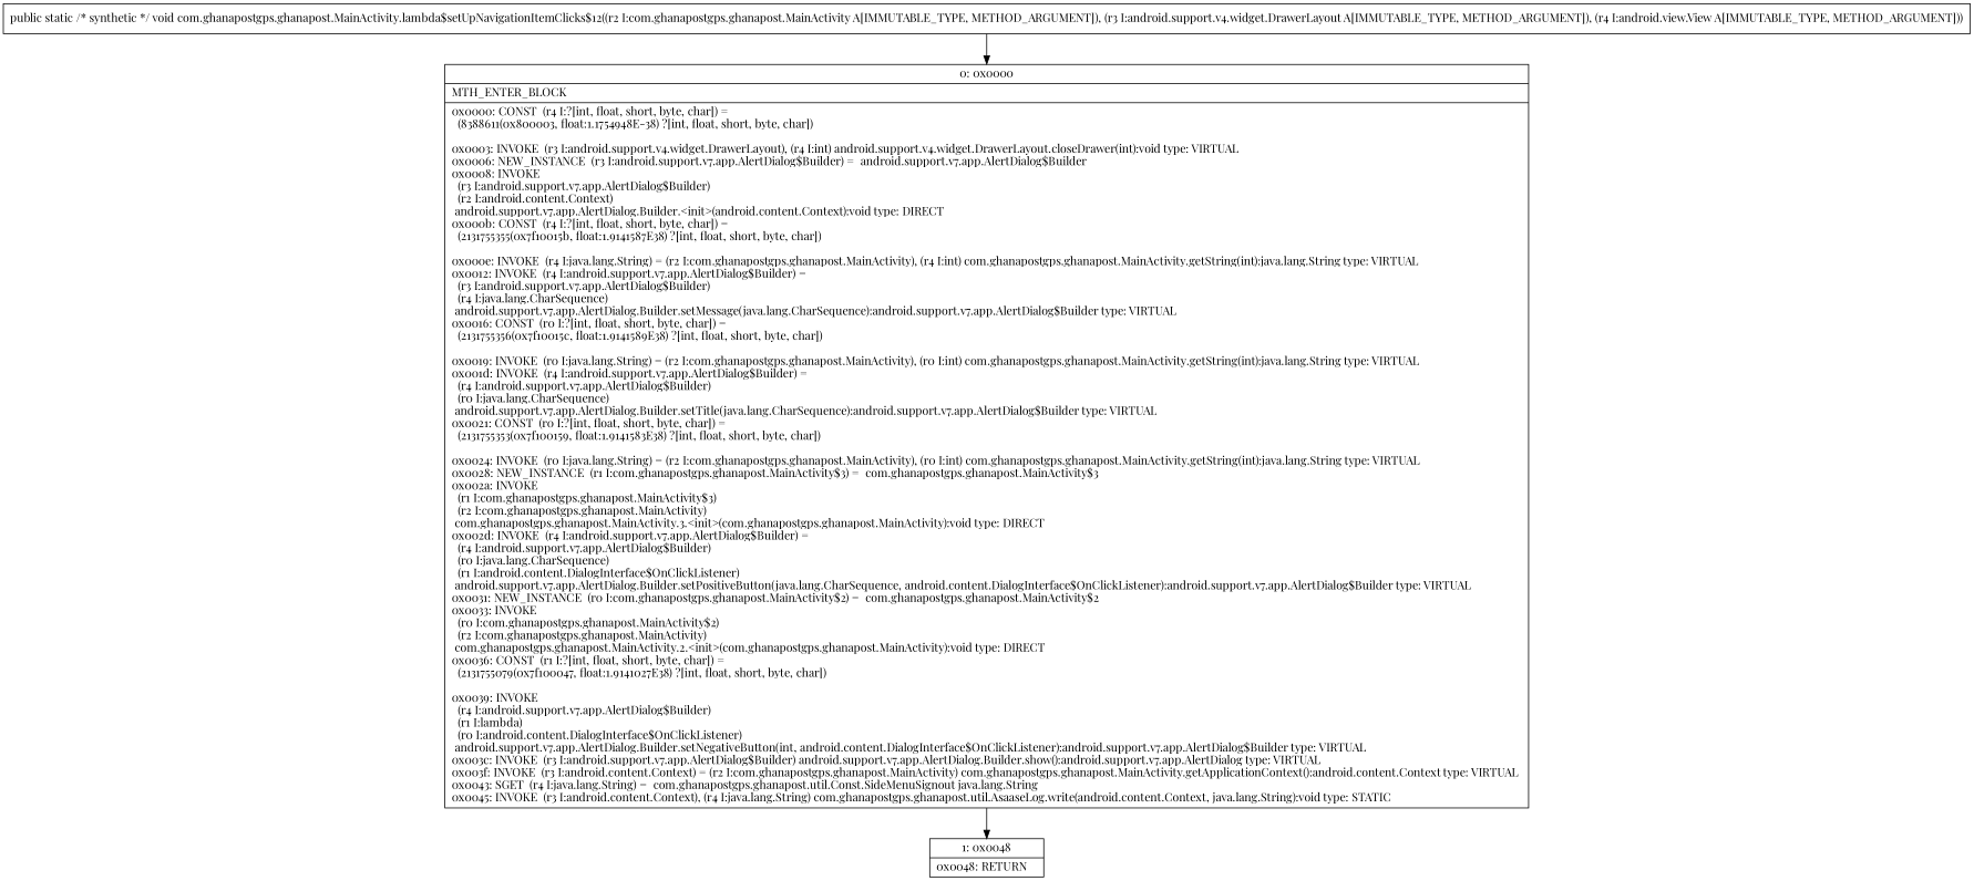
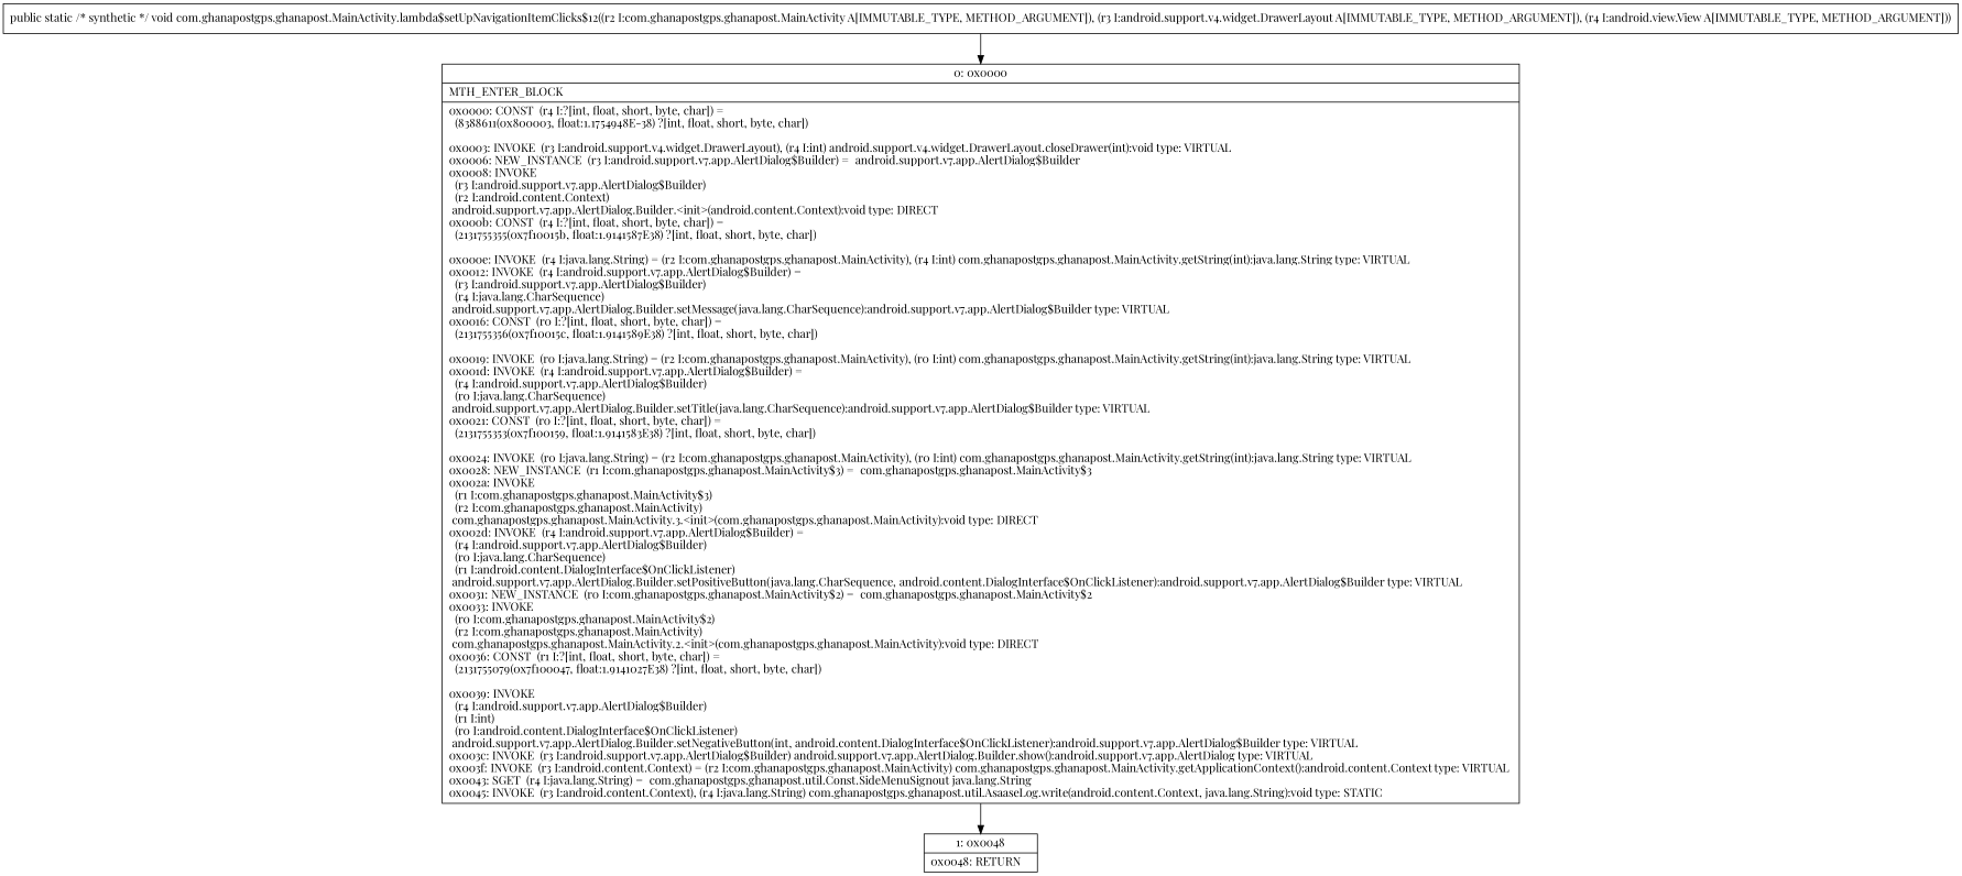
  digraph {
    fontname="Playfair Display"
    node [shape=record fontname="Playfair Display"]
    edge [fontname="Playfair Display"]
-   n1 [label="{0\:\ 0x0000|MTH_ENTER_BLOCK\l|0x0000: CONST  (r4 I:?[int, float, short, byte, char]) = \l  (8388611(0x800003, float:1.1754948E\-38) ?[int, float, short, byte, char])\l \l0x0003: INVOKE  (r3 I:android.support.v4.widget.DrawerLayout), (r4 I:int) android.support.v4.widget.DrawerLayout.closeDrawer(int):void type: VIRTUAL \l0x0006: NEW_INSTANCE  (r3 I:android.support.v7.app.AlertDialog$Builder) =  android.support.v7.app.AlertDialog$Builder \l0x0008: INVOKE  \l  (r3 I:android.support.v7.app.AlertDialog$Builder)\l  (r2 I:android.content.Context)\l android.support.v7.app.AlertDialog.Builder.\<init\>(android.content.Context):void type: DIRECT \l0x000b: CONST  (r4 I:?[int, float, short, byte, char]) = \l  (2131755355(0x7f10015b, float:1.9141587E38) ?[int, float, short, byte, char])\l \l0x000e: INVOKE  (r4 I:java.lang.String) = (r2 I:com.ghanapostgps.ghanapost.MainActivity), (r4 I:int) com.ghanapostgps.ghanapost.MainActivity.getString(int):java.lang.String type: VIRTUAL \l0x0012: INVOKE  (r4 I:android.support.v7.app.AlertDialog$Builder) = \l  (r3 I:android.support.v7.app.AlertDialog$Builder)\l  (r4 I:java.lang.CharSequence)\l android.support.v7.app.AlertDialog.Builder.setMessage(java.lang.CharSequence):android.support.v7.app.AlertDialog$Builder type: VIRTUAL \l0x0016: CONST  (r0 I:?[int, float, short, byte, char]) = \l  (2131755356(0x7f10015c, float:1.9141589E38) ?[int, float, short, byte, char])\l \l0x0019: INVOKE  (r0 I:java.lang.String) = (r2 I:com.ghanapostgps.ghanapost.MainActivity), (r0 I:int) com.ghanapostgps.ghanapost.MainActivity.getString(int):java.lang.String type: VIRTUAL \l0x001d: INVOKE  (r4 I:android.support.v7.app.AlertDialog$Builder) = \l  (r4 I:android.support.v7.app.AlertDialog$Builder)\l  (r0 I:java.lang.CharSequence)\l android.support.v7.app.AlertDialog.Builder.setTitle(java.lang.CharSequence):android.support.v7.app.AlertDialog$Builder type: VIRTUAL \l0x0021: CONST  (r0 I:?[int, float, short, byte, char]) = \l  (2131755353(0x7f100159, float:1.9141583E38) ?[int, float, short, byte, char])\l \l0x0024: INVOKE  (r0 I:java.lang.String) = (r2 I:com.ghanapostgps.ghanapost.MainActivity), (r0 I:int) com.ghanapostgps.ghanapost.MainActivity.getString(int):java.lang.String type: VIRTUAL \l0x0028: NEW_INSTANCE  (r1 I:com.ghanapostgps.ghanapost.MainActivity$3) =  com.ghanapostgps.ghanapost.MainActivity$3 \l0x002a: INVOKE  \l  (r1 I:com.ghanapostgps.ghanapost.MainActivity$3)\l  (r2 I:com.ghanapostgps.ghanapost.MainActivity)\l com.ghanapostgps.ghanapost.MainActivity.3.\<init\>(com.ghanapostgps.ghanapost.MainActivity):void type: DIRECT \l0x002d: INVOKE  (r4 I:android.support.v7.app.AlertDialog$Builder) = \l  (r4 I:android.support.v7.app.AlertDialog$Builder)\l  (r0 I:java.lang.CharSequence)\l  (r1 I:android.content.DialogInterface$OnClickListener)\l android.support.v7.app.AlertDialog.Builder.setPositiveButton(java.lang.CharSequence, android.content.DialogInterface$OnClickListener):android.support.v7.app.AlertDialog$Builder type: VIRTUAL \l0x0031: NEW_INSTANCE  (r0 I:com.ghanapostgps.ghanapost.MainActivity$2) =  com.ghanapostgps.ghanapost.MainActivity$2 \l0x0033: INVOKE  \l  (r0 I:com.ghanapostgps.ghanapost.MainActivity$2)\l  (r2 I:com.ghanapostgps.ghanapost.MainActivity)\l com.ghanapostgps.ghanapost.MainActivity.2.\<init\>(com.ghanapostgps.ghanapost.MainActivity):void type: DIRECT \l0x0036: CONST  (r1 I:?[int, float, short, byte, char]) = \l  (2131755079(0x7f100047, float:1.9141027E38) ?[int, float, short, byte, char])\l \l0x0039: INVOKE  \l  (r4 I:android.support.v7.app.AlertDialog$Builder)\l  (r1 I:lambda)\l  (r0 I:android.content.DialogInterface$OnClickListener)\l android.support.v7.app.AlertDialog.Builder.setNegativeButton(int, android.content.DialogInterface$OnClickListener):android.support.v7.app.AlertDialog$Builder type: VIRTUAL \l0x003c: INVOKE  (r3 I:android.support.v7.app.AlertDialog$Builder) android.support.v7.app.AlertDialog.Builder.show():android.support.v7.app.AlertDialog type: VIRTUAL \l0x003f: INVOKE  (r3 I:android.content.Context) = (r2 I:com.ghanapostgps.ghanapost.MainActivity) com.ghanapostgps.ghanapost.MainActivity.getApplicationContext():android.content.Context type: VIRTUAL \l0x0043: SGET  (r4 I:java.lang.String) =  com.ghanapostgps.ghanapost.util.Const.SideMenuSignout java.lang.String \l0x0045: INVOKE  (r3 I:android.content.Context), (r4 I:java.lang.String) com.ghanapostgps.ghanapost.util.AsaaseLog.write(android.content.Context, java.lang.String):void type: STATIC \l}"]
+   n1 [label="{0\:\ 0x0000|MTH_ENTER_BLOCK\l|0x0000: CONST  (r4 I:?[int, float, short, byte, char]) = \l  (8388611(0x800003, float:1.1754948E\-38) ?[int, float, short, byte, char])\l \l0x0003: INVOKE  (r3 I:android.support.v4.widget.DrawerLayout), (r4 I:int) android.support.v4.widget.DrawerLayout.closeDrawer(int):void type: VIRTUAL \l0x0006: NEW_INSTANCE  (r3 I:android.support.v7.app.AlertDialog$Builder) =  android.support.v7.app.AlertDialog$Builder \l0x0008: INVOKE  \l  (r3 I:android.support.v7.app.AlertDialog$Builder)\l  (r2 I:android.content.Context)\l android.support.v7.app.AlertDialog.Builder.\<init\>(android.content.Context):void type: DIRECT \l0x000b: CONST  (r4 I:?[int, float, short, byte, char]) = \l  (2131755355(0x7f10015b, float:1.9141587E38) ?[int, float, short, byte, char])\l \l0x000e: INVOKE  (r4 I:java.lang.String) = (r2 I:com.ghanapostgps.ghanapost.MainActivity), (r4 I:int) com.ghanapostgps.ghanapost.MainActivity.getString(int):java.lang.String type: VIRTUAL \l0x0012: INVOKE  (r4 I:android.support.v7.app.AlertDialog$Builder) = \l  (r3 I:android.support.v7.app.AlertDialog$Builder)\l  (r4 I:java.lang.CharSequence)\l android.support.v7.app.AlertDialog.Builder.setMessage(java.lang.CharSequence):android.support.v7.app.AlertDialog$Builder type: VIRTUAL \l0x0016: CONST  (r0 I:?[int, float, short, byte, char]) = \l  (2131755356(0x7f10015c, float:1.9141589E38) ?[int, float, short, byte, char])\l \l0x0019: INVOKE  (r0 I:java.lang.String) = (r2 I:com.ghanapostgps.ghanapost.MainActivity), (r0 I:int) com.ghanapostgps.ghanapost.MainActivity.getString(int):java.lang.String type: VIRTUAL \l0x001d: INVOKE  (r4 I:android.support.v7.app.AlertDialog$Builder) = \l  (r4 I:android.support.v7.app.AlertDialog$Builder)\l  (r0 I:java.lang.CharSequence)\l android.support.v7.app.AlertDialog.Builder.setTitle(java.lang.CharSequence):android.support.v7.app.AlertDialog$Builder type: VIRTUAL \l0x0021: CONST  (r0 I:?[int, float, short, byte, char]) = \l  (2131755353(0x7f100159, float:1.9141583E38) ?[int, float, short, byte, char])\l \l0x0024: INVOKE  (r0 I:java.lang.String) = (r2 I:com.ghanapostgps.ghanapost.MainActivity), (r0 I:int) com.ghanapostgps.ghanapost.MainActivity.getString(int):java.lang.String type: VIRTUAL \l0x0028: NEW_INSTANCE  (r1 I:com.ghanapostgps.ghanapost.MainActivity$3) =  com.ghanapostgps.ghanapost.MainActivity$3 \l0x002a: INVOKE  \l  (r1 I:com.ghanapostgps.ghanapost.MainActivity$3)\l  (r2 I:com.ghanapostgps.ghanapost.MainActivity)\l com.ghanapostgps.ghanapost.MainActivity.3.\<init\>(com.ghanapostgps.ghanapost.MainActivity):void type: DIRECT \l0x002d: INVOKE  (r4 I:android.support.v7.app.AlertDialog$Builder) = \l  (r4 I:android.support.v7.app.AlertDialog$Builder)\l  (r0 I:java.lang.CharSequence)\l  (r1 I:android.content.DialogInterface$OnClickListener)\l android.support.v7.app.AlertDialog.Builder.setPositiveButton(java.lang.CharSequence, android.content.DialogInterface$OnClickListener):android.support.v7.app.AlertDialog$Builder type: VIRTUAL \l0x0031: NEW_INSTANCE  (r0 I:com.ghanapostgps.ghanapost.MainActivity$2) =  com.ghanapostgps.ghanapost.MainActivity$2 \l0x0033: INVOKE  \l  (r0 I:com.ghanapostgps.ghanapost.MainActivity$2)\l  (r2 I:com.ghanapostgps.ghanapost.MainActivity)\l com.ghanapostgps.ghanapost.MainActivity.2.\<init\>(com.ghanapostgps.ghanapost.MainActivity):void type: DIRECT \l0x0036: CONST  (r1 I:?[int, float, short, byte, char]) = \l  (2131755079(0x7f100047, float:1.9141027E38) ?[int, float, short, byte, char])\l \l0x0039: INVOKE  \l  (r4 I:android.support.v7.app.AlertDialog$Builder)\l  (r1 I:int)\l  (r0 I:android.content.DialogInterface$OnClickListener)\l android.support.v7.app.AlertDialog.Builder.setNegativeButton(int, android.content.DialogInterface$OnClickListener):android.support.v7.app.AlertDialog$Builder type: VIRTUAL \l0x003c: INVOKE  (r3 I:android.support.v7.app.AlertDialog$Builder) android.support.v7.app.AlertDialog.Builder.show():android.support.v7.app.AlertDialog type: VIRTUAL \l0x003f: INVOKE  (r3 I:android.content.Context) = (r2 I:com.ghanapostgps.ghanapost.MainActivity) com.ghanapostgps.ghanapost.MainActivity.getApplicationContext():android.content.Context type: VIRTUAL \l0x0043: SGET  (r4 I:java.lang.String) =  com.ghanapostgps.ghanapost.util.Const.SideMenuSignout java.lang.String \l0x0045: INVOKE  (r3 I:android.content.Context), (r4 I:java.lang.String) com.ghanapostgps.ghanapost.util.AsaaseLog.write(android.content.Context, java.lang.String):void type: STATIC \l}"]
    n2 [label="{1\:\ 0x0048|0x0048: RETURN   \l}"]
    n3 [label="{public static \/* synthetic *\/ void com.ghanapostgps.ghanapost.MainActivity.lambda$setUpNavigationItemClicks$12((r2 I:com.ghanapostgps.ghanapost.MainActivity A[IMMUTABLE_TYPE, METHOD_ARGUMENT]), (r3 I:android.support.v4.widget.DrawerLayout A[IMMUTABLE_TYPE, METHOD_ARGUMENT]), (r4 I:android.view.View A[IMMUTABLE_TYPE, METHOD_ARGUMENT])) }"]
    n1 -> n2
    n3 -> n1
  }
